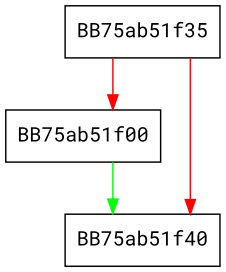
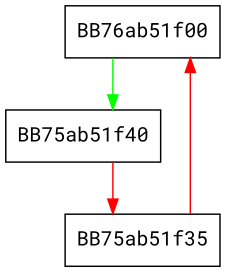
  digraph {
    fontname="Roboto Mono"
    splines=ortho
    node [fontname="Roboto Mono" shape=box]
    edge [color=red fontname="Roboto Mono"]
-   BB75ab51f00
+   BB75ab51f00 [label=BB76ab51f00]
    BB75ab51f40
    BB75ab51f35
    BB75ab51f00 -> BB75ab51f40 [color=green]
    BB75ab51f35 -> BB75ab51f00
-   BB75ab51f35 -> BB75ab51f40
+   BB75ab51f40 -> BB75ab51f35
  }
